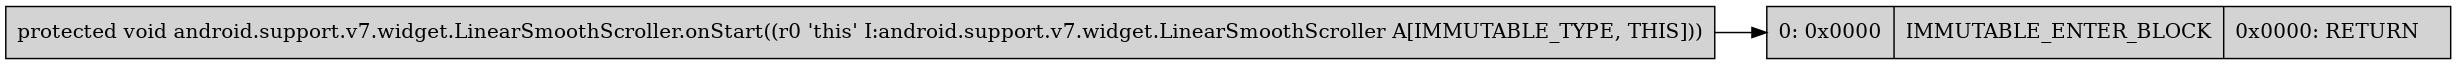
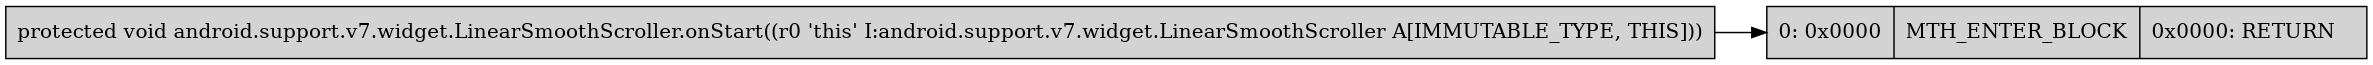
  digraph {
    rankdir=LR
    node [shape=record style=filled fillcolor=lightgrey]
-   n1 [label="{0\:\ 0x0000|IMMUTABLE_ENTER_BLOCK\l|0x0000: RETURN   \l}"]
+   n1 [label="{0\:\ 0x0000|MTH_ENTER_BLOCK\l|0x0000: RETURN   \l}"]
    n2 [label="{protected void android.support.v7.widget.LinearSmoothScroller.onStart((r0 'this' I:android.support.v7.widget.LinearSmoothScroller A[IMMUTABLE_TYPE, THIS])) }"]
    n2 -> n1
  }
